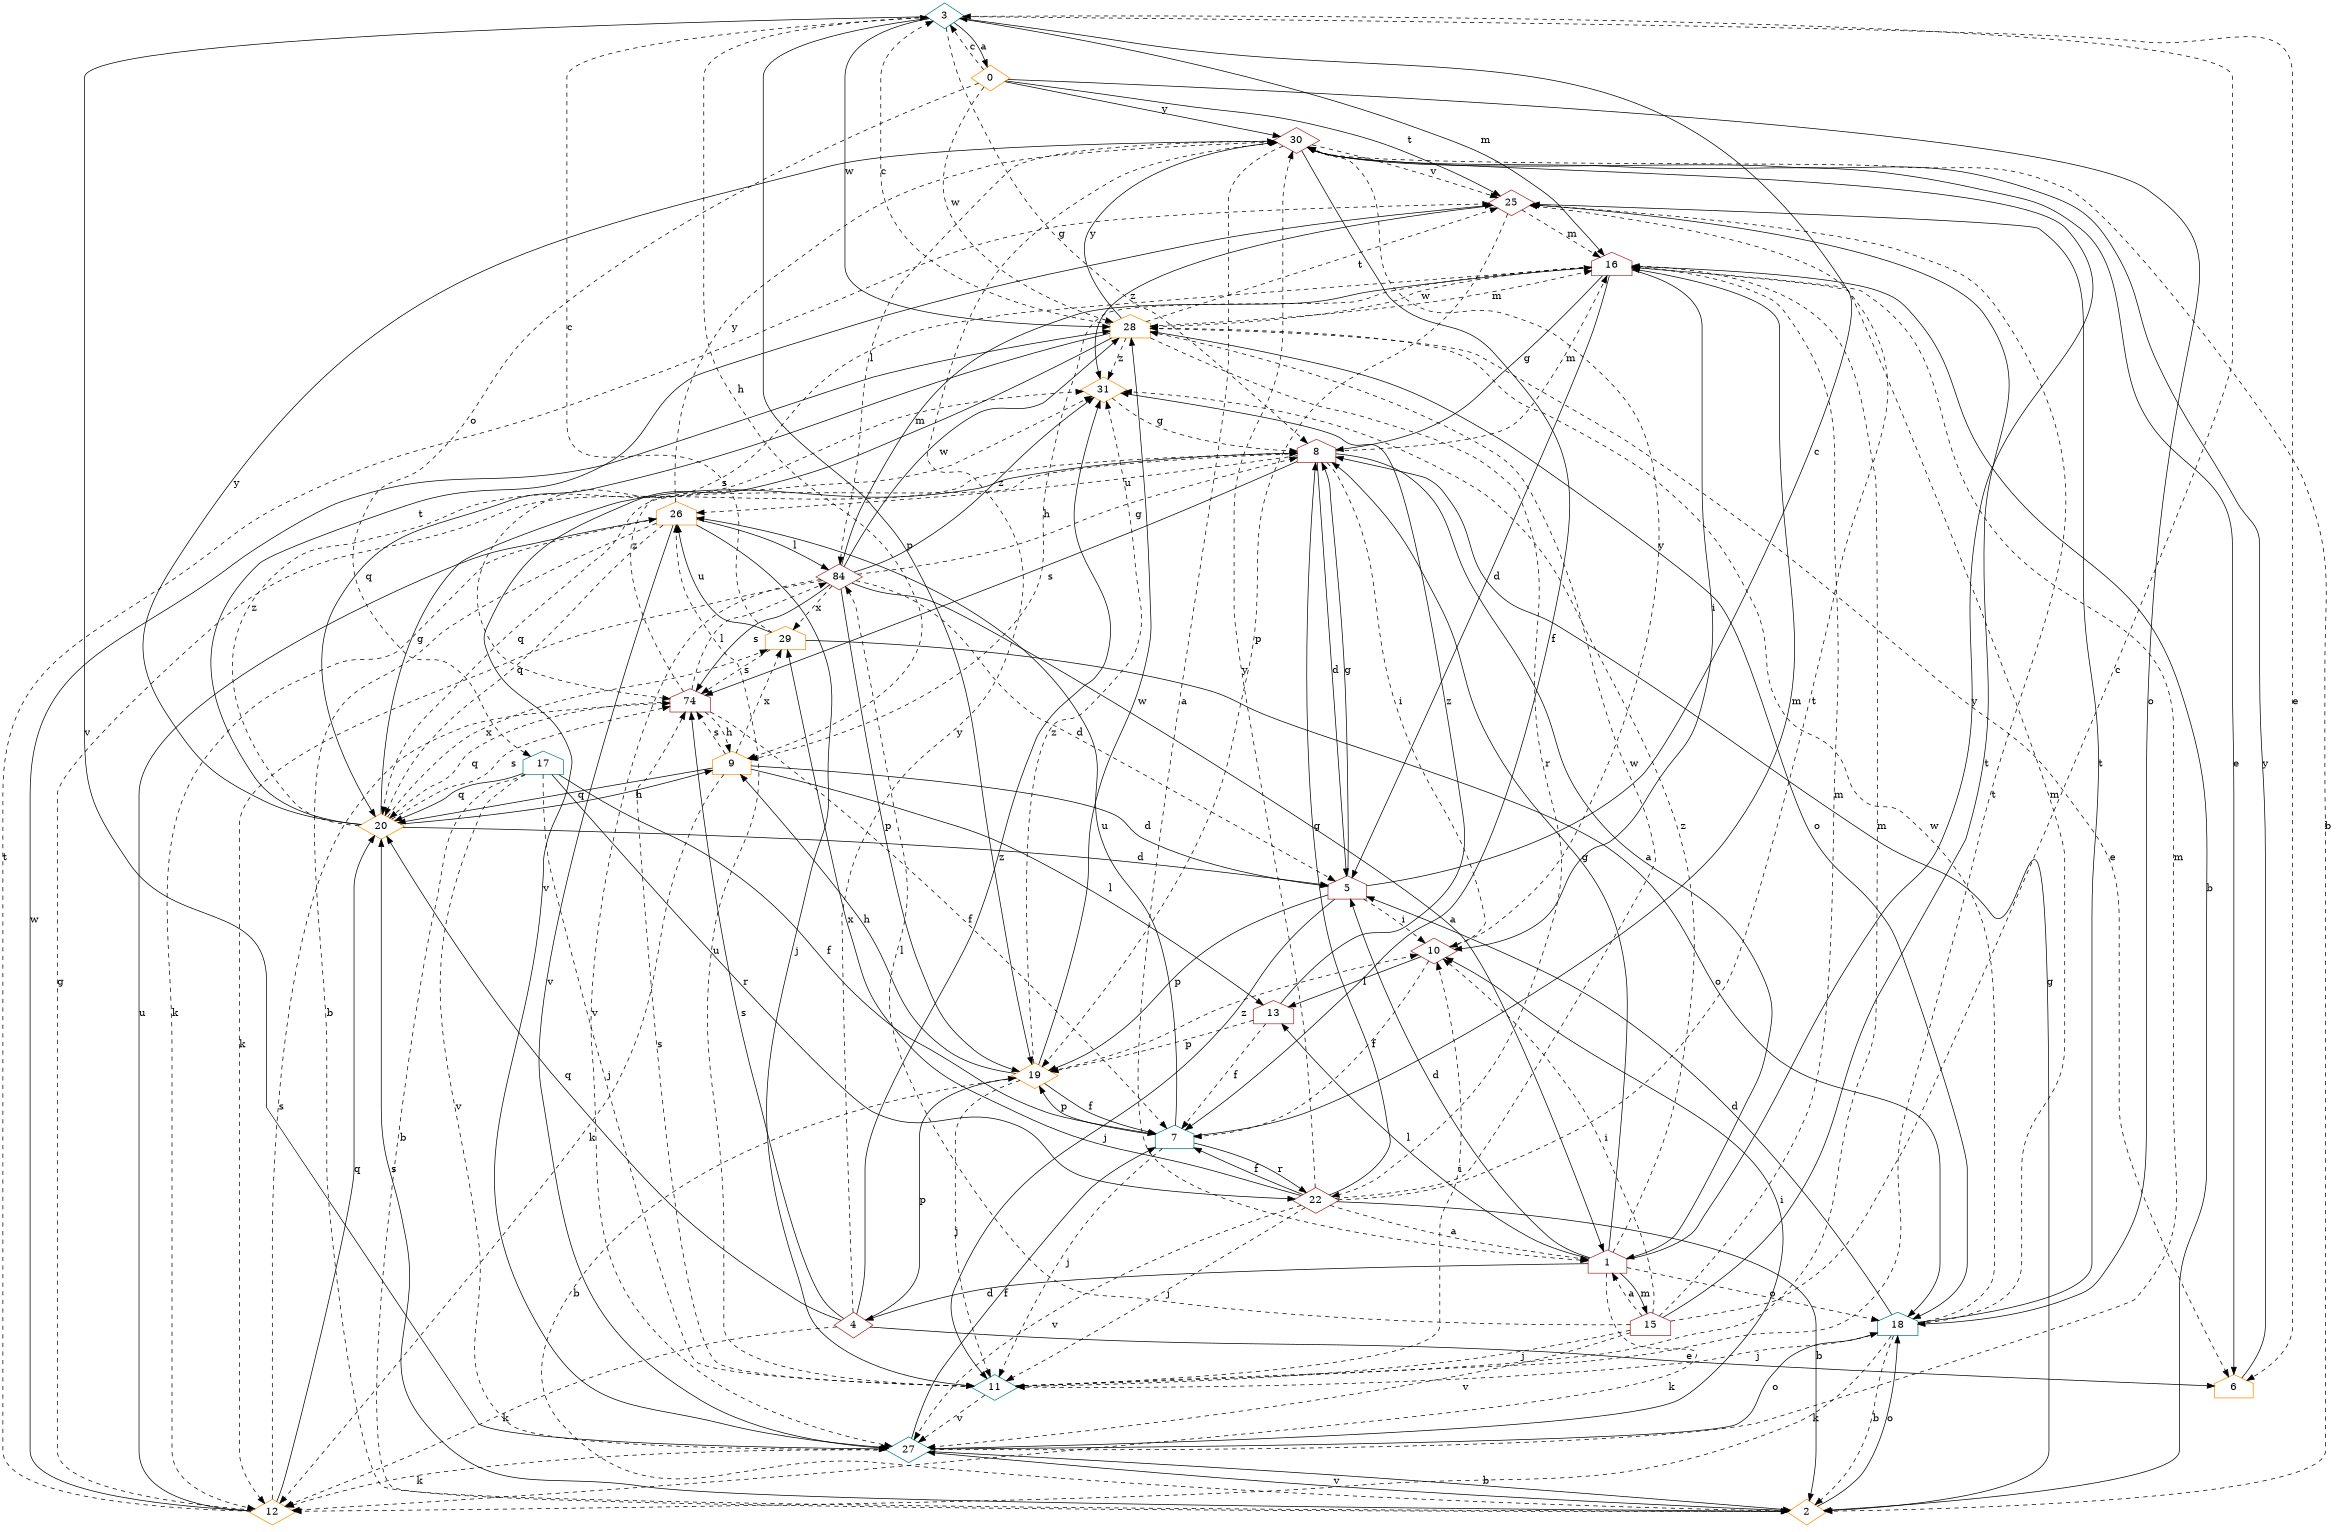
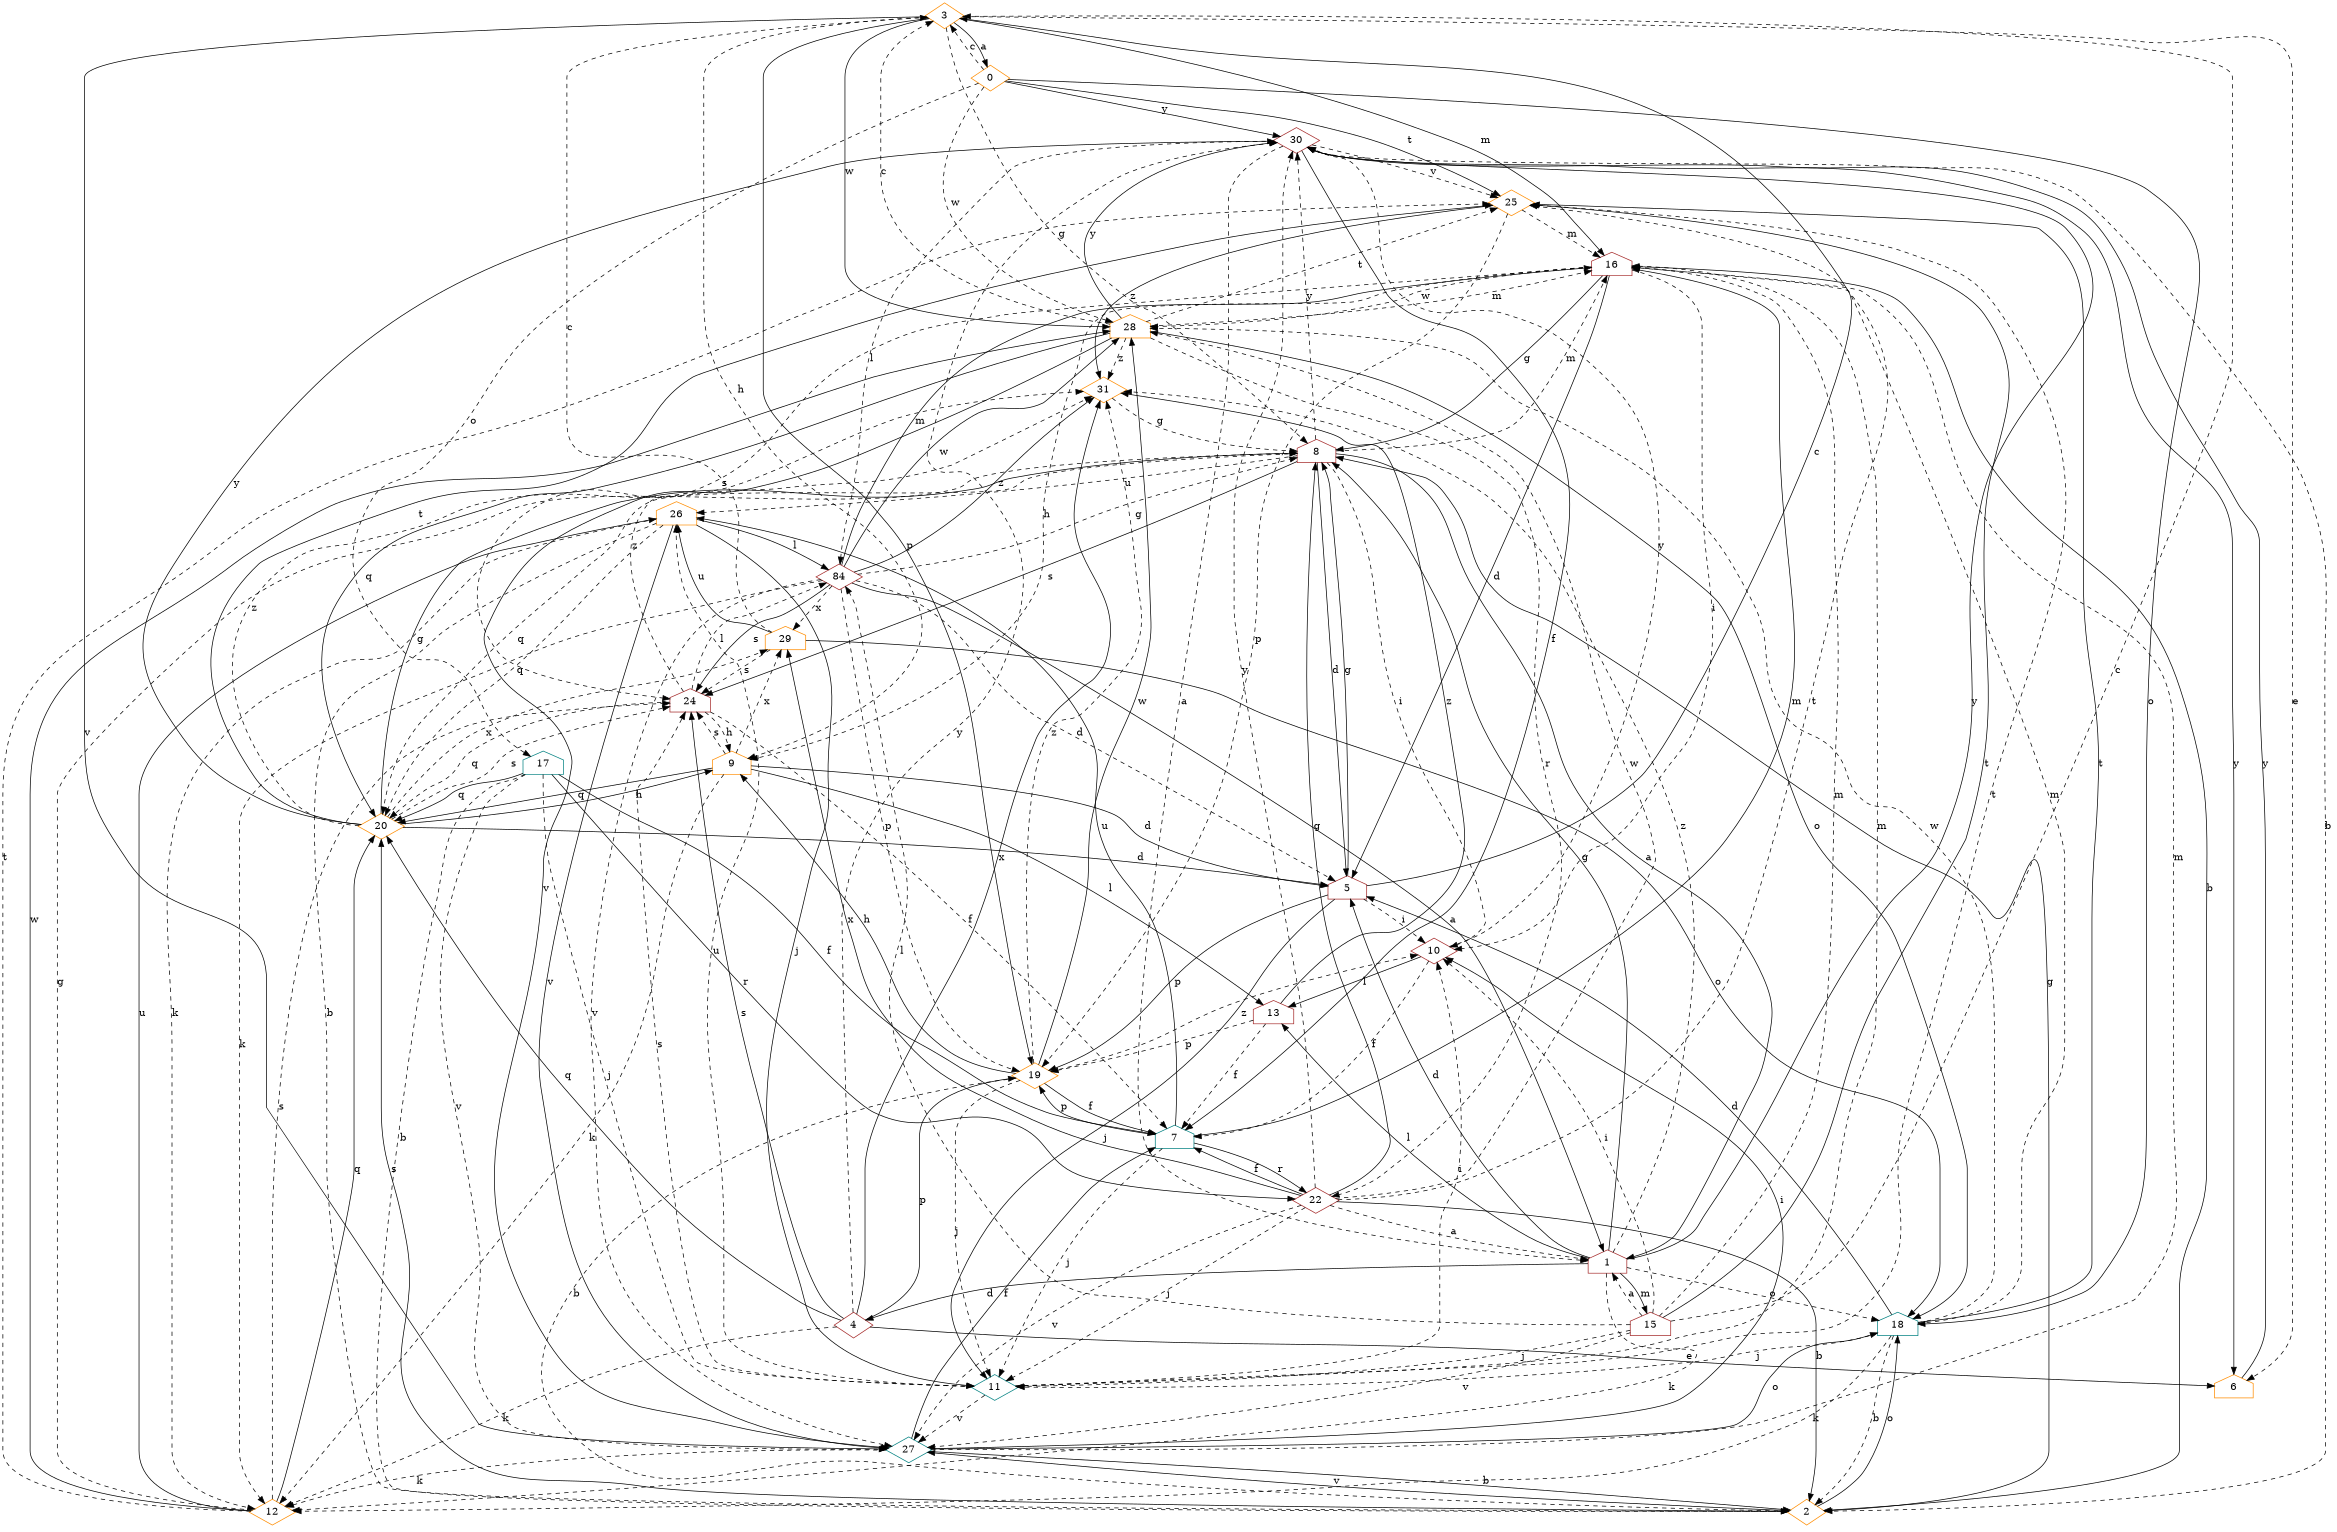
  strict digraph {
    node [color=brown shape=diamond]
    edge [style=dashed]
-   3 [color=teal]
+   3 [color=darkorange]
    0 [color=darkorange]
    17 [color=teal shape=house]
    18 [color=teal shape=house]
-   25
+   25 [color=darkorange]
    28 [color=darkorange shape=house]
    30
    8 [shape=house]
    27 [color=teal]
    6 [color=darkorange shape=house]
    9 [color=darkorange shape=house]
    16 [shape=house]
    19 [color=darkorange]
    2 [color=darkorange]
    20 [color=darkorange]
    11 [color=teal]
    22
    7 [color=teal shape=house]
    5 [shape=house]
    12 [color=darkorange]
    31 [color=darkorange]
    1 [shape=house]
    n23 [label=84]
    4
    13 [shape=house]
    15 [shape=house]
-   24 [shape=house label=74]
+   24 [shape=house]
    10
    26 [color=darkorange shape=house]
    29 [color=darkorange shape=house]
    3 -> 0 [label=a style=solid]
    3 -> 28 [label=w style=solid]
    3 -> 8 [label=g]
    3 -> 27 [label=v style=solid]
    3 -> 6 [label=e]
    3 -> 9 [label=h]
    3 -> 16 [label=m style=solid]
    3 -> 19 [label=p style=solid]
    0 -> 3 [label=c]
    0 -> 17 [label=o]
    0 -> 18 [label=o style=solid]
    0 -> 25 [label=t style=solid]
    0 -> 28 [label=w]
    0 -> 30 [label=y style=solid]
    17 -> 27 [label=v]
    17 -> 2 [label=b]
    17 -> 20 [label=q style=solid]
    17 -> 11 [label=j]
    17 -> 22 [label=r style=solid]
    17 -> 7 [label=f style=solid]
    18 -> 25 [label=t style=solid]
    18 -> 28 [label=w]
    18 -> 16 [label=m]
    18 -> 2 [label=b]
    18 -> 11 [label=j]
    18 -> 5 [label=d style=solid]
    18 -> 12 [label=k]
    25 -> 16 [label=m]
    25 -> 19 [label=p]
    25 -> 31 [label=z style=solid]
    28 -> 3 [label=c]
    28 -> 18 [label=o style=solid]
    28 -> 25 [label=t]
    28 -> 30 [label=y style=solid]
    28 -> 27 [label=v style=solid]
-   28 -> 6 [label=e]
    28 -> 16 [label=m]
    28 -> 20 [label=q style=solid]
    28 -> 22 [label=r]
    28 -> 31 [label=z]
    30 -> 25 [label=v]
-   30 -> 6 [label=e style=solid]
+   30 -> 6 [label=y style=solid]
    30 -> 2 [label=b]
    30 -> 7 [label=f style=solid]
    30 -> 1 [label=a]
    30 -> n23 [label=l]
-   26 -> 30 [label=y]
+   8 -> 30 [label=y]
    8 -> 16 [label=m]
    8 -> 20 [label=q]
    8 -> 5 [label=d style=solid]
    8 -> 1 [label=a style=solid]
    8 -> 24 [label=s style=solid]
    8 -> 10 [label=i]
    8 -> 26 [label=u]
    27 -> 18 [label=o style=solid]
    27 -> 16 [label=m]
    27 -> 2 [label=b style=solid]
    27 -> 7 [label=f style=solid]
    27 -> 12 [label=k]
    27 -> 10 [label=i style=solid]
    6 -> 30 [label=y style=solid]
    9 -> 20 [label=q style=solid]
    9 -> 5 [label=d style=solid]
    9 -> 12 [label=k]
    9 -> 13 [label=l style=solid]
    9 -> 24 [label=s]
    9 -> 29 [label=x]
    16 -> 28 [label=w]
    16 -> 8 [label=g style=solid]
    16 -> 9 [label=h]
    16 -> 2 [label=b style=solid]
    16 -> 5 [label=d style=solid]
    16 -> 24 [label=s]
-   16 -> 10 [label=i style=solid]
+   16 -> 10 [label=i]
    19 -> 28 [label=w style=solid]
    19 -> 9 [label=h style=solid]
    19 -> 2 [label=b]
    19 -> 11 [label=j]
    19 -> 7 [label=f style=solid]
    19 -> 31 [label=z]
    19 -> 10 [label=z]
    2 -> 18 [label=o style=solid]
    2 -> 8 [label=g style=solid]
    2 -> 27 [label=v style=solid]
    2 -> 20 [label=s style=solid]
    20 -> 25 [label=t style=solid]
    20 -> 30 [label=y style=solid]
    20 -> 8 [label=g style=solid]
    20 -> 9 [label=h style=solid]
    20 -> 5 [label=d style=solid]
    20 -> 31 [label=z]
    20 -> 24 [label=s]
    20 -> 29 [label=x]
    11 -> 25 [label=t]
    11 -> 27 [label=v]
    11 -> 16 [label=m]
    11 -> 24 [label=s]
    11 -> 10 [label=i]
    11 -> 26 [label=u]
    22 -> 25 [label=t]
    22 -> 28 [label=w]
    22 -> 30 [label=y]
    22 -> 8 [label=g style=solid]
    22 -> 27 [label=v]
    22 -> 2 [label=b style=solid]
    22 -> 11 [label=j]
    22 -> 7 [label=f style=solid]
    22 -> 1 [label=a]
    22 -> 29 [label=x style=solid]
    7 -> 16 [label=m style=solid]
    7 -> 19 [label=p style=solid]
    7 -> 11 [label=j]
    7 -> 22 [label=r style=solid]
    7 -> 26 [label=u style=solid]
    5 -> 3 [label=c style=solid]
    5 -> 8 [label=g style=solid]
    5 -> 19 [label=p style=solid]
    5 -> 11 [label=j style=solid]
    5 -> 10 [label=i]
    12 -> 25 [label=t]
    12 -> 28 [label=w style=solid]
    12 -> 8 [label=g]
    12 -> 20 [label=q style=solid]
    12 -> 24 [label=s]
    12 -> 26 [label=u style=solid]
    31 -> 8 [label=g]
    1 -> 18 [label=o]
    1 -> 30 [label=y style=solid]
    1 -> 8 [label=g style=solid]
    1 -> 5 [label=d style=solid]
    1 -> 12 [label=k]
    1 -> 31 [label=z]
    1 -> 4 [label=d style=solid]
    1 -> 13 [label=l style=solid]
    1 -> 15 [label=m style=solid]
    n23 -> 28 [label=w style=solid]
    n23 -> 8 [label=g]
    n23 -> 27 [label=v]
    n23 -> 16 [label=m style=solid]
-   n23 -> 19 [label=p style=solid]
+   n23 -> 19 [label=p]
    n23 -> 5 [label=d]
    n23 -> 12 [label=k]
    n23 -> 31 [label=z style=solid]
    n23 -> 1 [label=a style=solid]
    n23 -> 24 [label=s style=solid]
    n23 -> 29 [label=x]
    4 -> 30 [label=y]
    4 -> 6 [label=e style=solid]
    4 -> 19 [label=p style=solid]
    4 -> 20 [label=q style=solid]
    4 -> 12 [label=k]
-   4 -> 31 [label=z style=solid]
+   4 -> 31 [label=x style=solid]
    4 -> 24 [label=s style=solid]
    13 -> 19 [label=p]
    13 -> 7 [label=f]
    13 -> 31 [label=z style=solid]
    15 -> 3 [label=c]
    15 -> 25 [label=t style=solid]
    15 -> 27 [label=v]
    15 -> 16 [label=m]
    15 -> 11 [label=j]
    15 -> 1 [label=a]
    15 -> n23 [label=l]
    15 -> 10 [label=i]
    24 -> 9 [label=h]
    24 -> 20 [label=q]
    24 -> 7 [label=f]
    24 -> 31 [label=z]
    24 -> n23 [label=l]
    10 -> 30 [label=y]
    10 -> 7 [label=f]
    10 -> 13 [label=l style=solid]
    26 -> 27 [label=v style=solid]
    26 -> 2 [label=b]
    26 -> 20 [label=q]
    26 -> 11 [label=j style=solid]
    26 -> 12 [label=k]
    26 -> n23 [label=l style=solid]
    29 -> 3 [label=c]
    29 -> 18 [label=o style=solid]
    29 -> 24 [label=s]
    29 -> 26 [label=u style=solid]
  }
